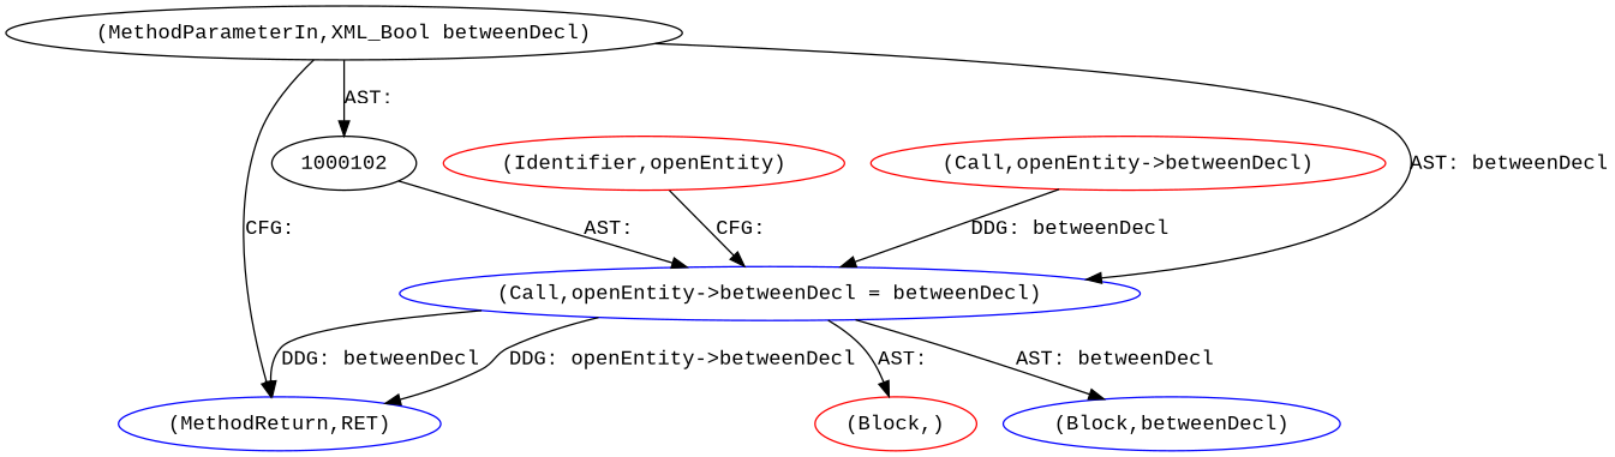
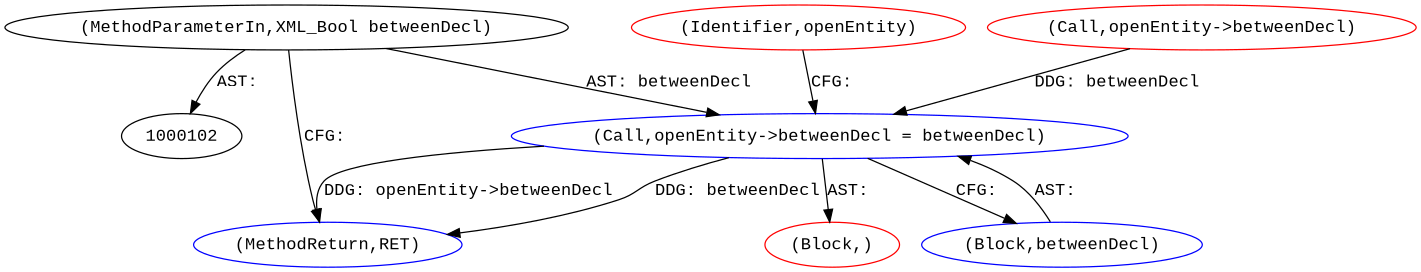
  digraph {
    fontname="Liberation Mono"
    node [color=blue fontname="Liberation Mono"]
    edge [fontname="Liberation Mono"]
    n1 [label="(Call,openEntity->betweenDecl = betweenDecl)"]
    n2 [label="(MethodReturn,RET)"]
    n3 [color=red label="(Block,)"]
    n4 [label="(Block,betweenDecl)"]
    n5 [color=black label="(MethodParameterIn,XML_Bool betweenDecl)"]
    1000102 [color=black]
    n7 [color=red label="(Identifier,openEntity)"]
    n8 [color=red label="(Call,openEntity->betweenDecl)"]
    n1 -> n2 [label="DDG: betweenDecl"]
    n1 -> n2 [label="DDG: openEntity->betweenDecl"]
    n1 -> n3 [label="AST: "]
-   n1 -> n4 [label="AST: betweenDecl"]
-   1000102 -> n1 [label="AST: "]
+   n1 -> n4 [label="CFG: "]
+   n4 -> n1 [label="AST: "]
    n5 -> n1 [label="AST: betweenDecl"]
    n5 -> n2 [label="CFG: "]
    n5 -> 1000102 [label="AST: "]
    n7 -> n1 [label="CFG: "]
    n8 -> n1 [label="DDG: betweenDecl"]
  }
